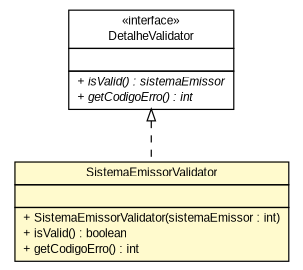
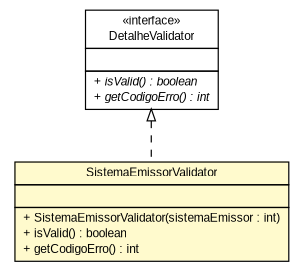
  digraph {
    nodesep=0.25
    ranksep=0.5
    node [fontcolor=black fontname=arial fontsize=10.0 shape=plaintext]
    n1 [label=<<table title="br.gov.to.sefaz.arr.processamento.validation.validator.detalhe.arrecadacao.SistemaEmissorValidator" border="0" cellborder="1" cellspacing="0" cellpadding="2" port="p" bgcolor="lemonChiffon" href="./SistemaEmissorValidator.html"> 		<tr><td><table border="0" cellspacing="0" cellpadding="1"> <tr><td align="center" balign="center"> SistemaEmissorValidator </td></tr> 		</table></td></tr> 		<tr><td><table border="0" cellspacing="0" cellpadding="1"> <tr><td align="left" balign="left">  </td></tr> 		</table></td></tr> 		<tr><td><table border="0" cellspacing="0" cellpadding="1"> <tr><td align="left" balign="left"> + SistemaEmissorValidator(sistemaEmissor : int) </td></tr> <tr><td align="left" balign="left"> + isValid() : boolean </td></tr> <tr><td align="left" balign="left"> + getCodigoErro() : int </td></tr> 		</table></td></tr> 		</table>>]
-   n2 [label=<<table title="br.gov.to.sefaz.arr.processamento.validation.validator.detalhe.DetalheValidator" border="0" cellborder="1" cellspacing="0" cellpadding="2" port="p" href="../DetalheValidator.html"> 		<tr><td><table border="0" cellspacing="0" cellpadding="1"> <tr><td align="center" balign="center"> &#171;interface&#187; </td></tr> <tr><td align="center" balign="center"> DetalheValidator </td></tr> 		</table></td></tr> 		<tr><td><table border="0" cellspacing="0" cellpadding="1"> <tr><td align="left" balign="left">  </td></tr> 		</table></td></tr> 		<tr><td><table border="0" cellspacing="0" cellpadding="1"> <tr><td align="left" balign="left"><font face="arial italic" point-size="10.0"> + isValid() : sistemaEmissor </font></td></tr> <tr><td align="left" balign="left"><font face="arial italic" point-size="10.0"> + getCodigoErro() : int </font></td></tr> 		</table></td></tr> 		</table>>]
+   n2 [label=<<table title="br.gov.to.sefaz.arr.processamento.validation.validator.detalhe.DetalheValidator" border="0" cellborder="1" cellspacing="0" cellpadding="2" port="p" href="../DetalheValidator.html"> 		<tr><td><table border="0" cellspacing="0" cellpadding="1"> <tr><td align="center" balign="center"> &#171;interface&#187; </td></tr> <tr><td align="center" balign="center"> DetalheValidator </td></tr> 		</table></td></tr> 		<tr><td><table border="0" cellspacing="0" cellpadding="1"> <tr><td align="left" balign="left">  </td></tr> 		</table></td></tr> 		<tr><td><table border="0" cellspacing="0" cellpadding="1"> <tr><td align="left" balign="left"><font face="arial italic" point-size="10.0"> + isValid() : boolean </font></td></tr> <tr><td align="left" balign="left"><font face="arial italic" point-size="10.0"> + getCodigoErro() : int </font></td></tr> 		</table></td></tr> 		</table>>]
    n2 -> n1 [arrowtail=empty dir=back fontname=arial fontsize=10 headport=p labelfontname=arial labelfontsize=10 style=dashed tailport=p]
  }
